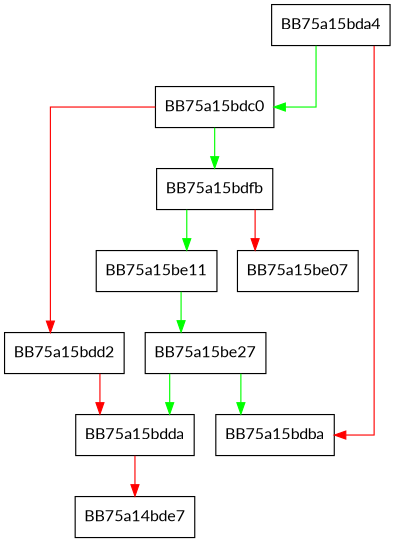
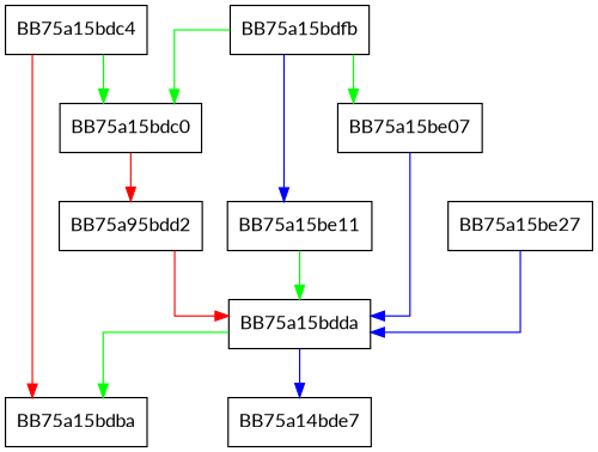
  digraph {
    fontname=Lato
    splines=ortho
    node [fontname=Lato shape=box]
    edge [color=green fontname=Lato]
-   BB75a15bda4
+   BB75a15bda4 [label=BB75a15bdc4]
    BB75a15bdc0
    BB75a15bdba
    BB75a15bdfb
-   BB75a15bdd2
+   BB75a15bdd2 [label=BB75a95bdd2]
    BB75a15be11
    BB75a15be07
    BB75a15bdda
    BB75a15be27
    n10 [label=BB75a14bde7]
    BB75a15bda4 -> BB75a15bdc0
    BB75a15bda4 -> BB75a15bdba [color=red]
-   BB75a15bdc0 -> BB75a15bdfb
+   BB75a15bdfb -> BB75a15bdc0
    BB75a15bdc0 -> BB75a15bdd2 [color=red]
-   BB75a15bdfb -> BB75a15be11
-   BB75a15bdfb -> BB75a15be07 [color=red]
+   BB75a15bdfb -> BB75a15be11 [color=blue]
+   BB75a15bdfb -> BB75a15be07
    BB75a15bdd2 -> BB75a15bdda [color=red]
-   BB75a15be11 -> BB75a15be27
-   BB75a15be27 -> BB75a15bdba
-   BB75a15bdda -> n10 [color=red]
-   BB75a15be27 -> BB75a15bdda
+   BB75a15be11 -> BB75a15bdda
+   BB75a15be07 -> BB75a15bdda [color=blue]
+   BB75a15bdda -> BB75a15bdba
+   BB75a15bdda -> n10 [color=blue]
+   BB75a15be27 -> BB75a15bdda [color=blue]
  }
